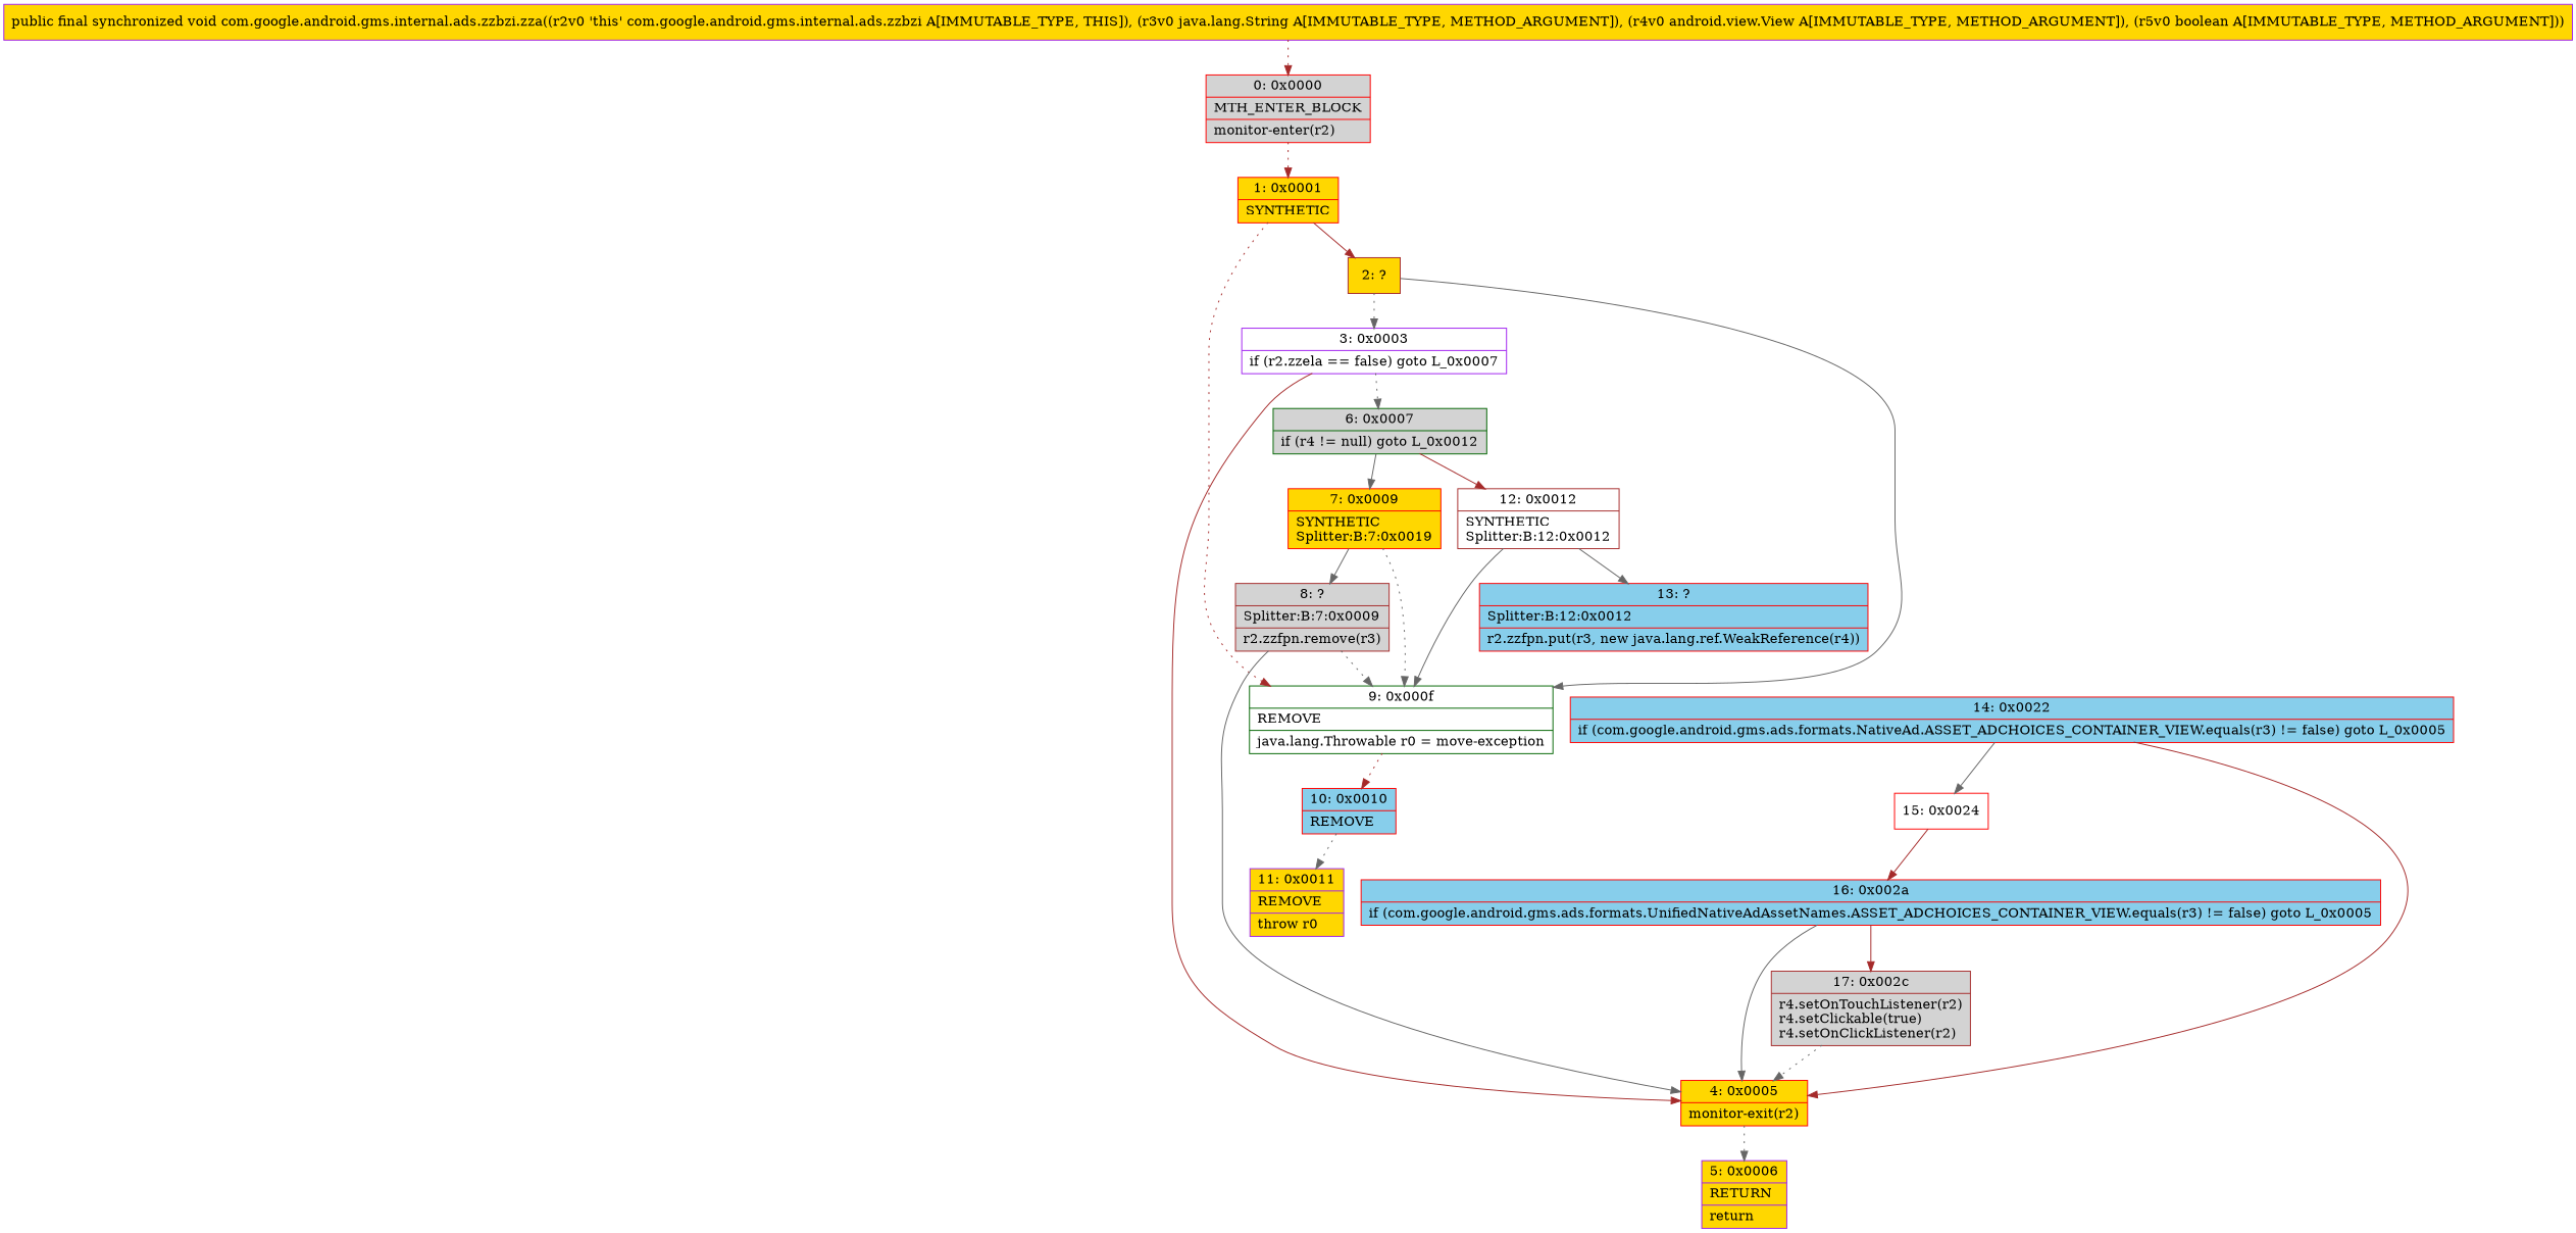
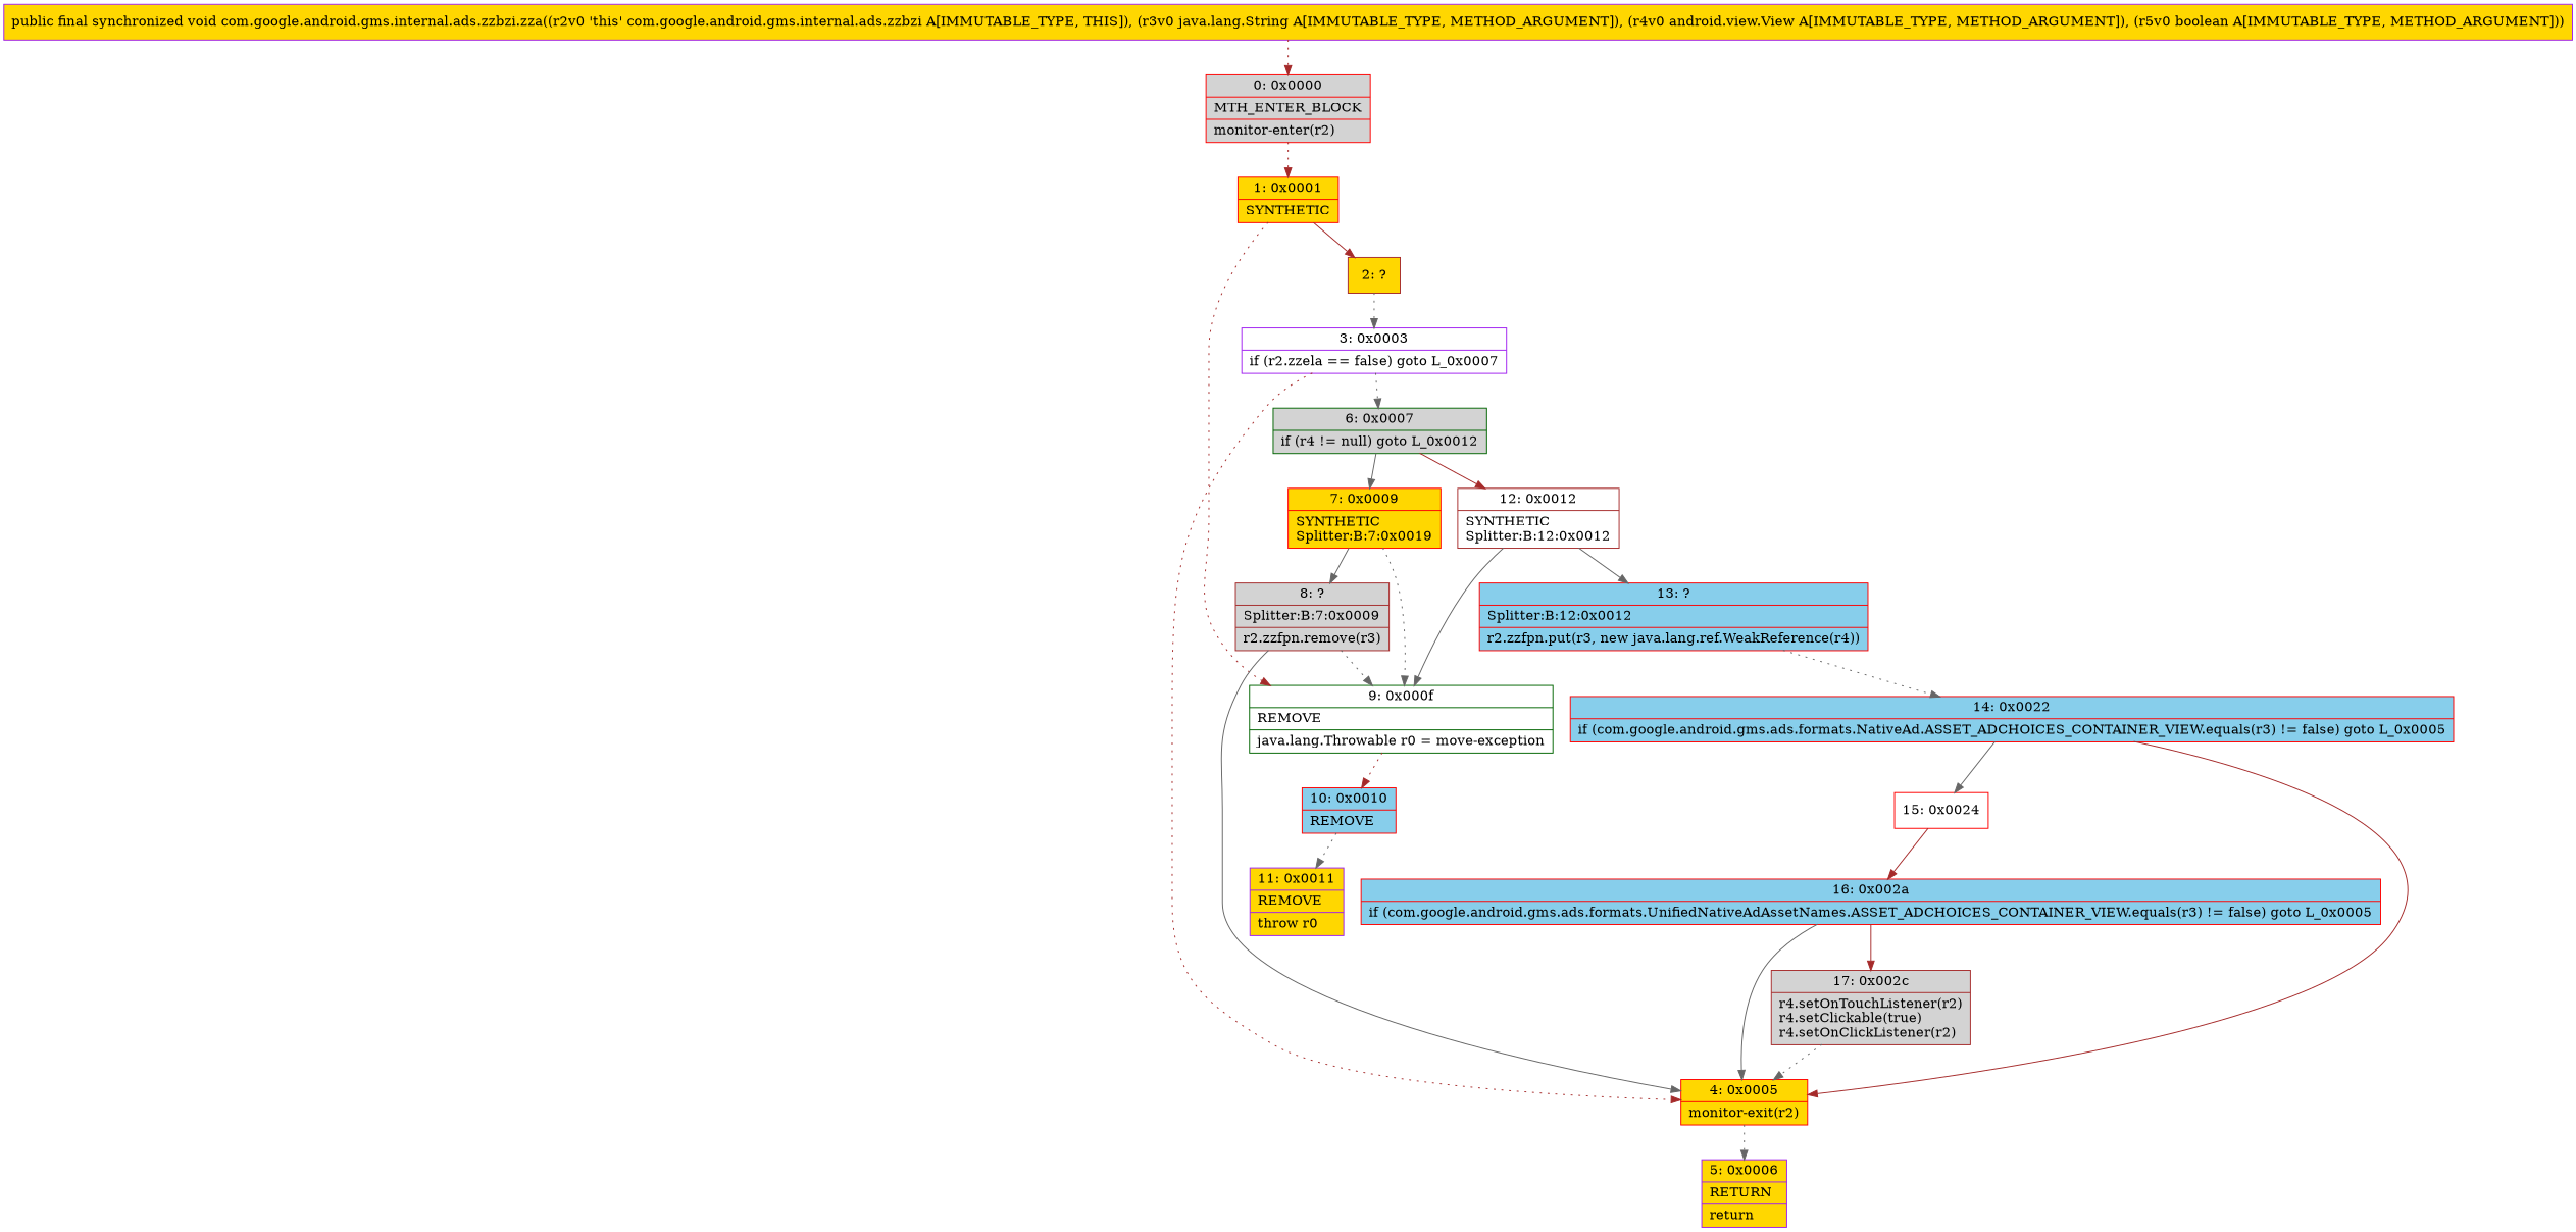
  digraph {
    node [color=red fillcolor=gold shape=record style=filled]
    edge [color=gray40 style=dotted]
    n1 [fillcolor=lightgrey label="{0\:\ 0x0000|MTH_ENTER_BLOCK\l|monitor\-enter(r2)\l}"]
    n2 [label="{1\:\ 0x0001|SYNTHETIC\l}"]
    n3 [color=brown label="{2\:\ ?}"]
    n4 [color=darkgreen fillcolor=white label="{9\:\ 0x000f|REMOVE\l|java.lang.Throwable r0 = move\-exception\l}"]
    n5 [color=purple fillcolor=white label="{3\:\ 0x0003|if (r2.zzela == false) goto L_0x0007\l}"]
    n6 [fillcolor=skyblue label="{10\:\ 0x0010|REMOVE\l}"]
    n7 [label="{4\:\ 0x0005|monitor\-exit(r2)\l}"]
    n8 [color=darkgreen fillcolor=lightgrey label="{6\:\ 0x0007|if (r4 != null) goto L_0x0012\l}"]
    n9 [color=purple label="{5\:\ 0x0006|RETURN\l|return\l}"]
    n10 [label="{7\:\ 0x0009|SYNTHETIC\lSplitter:B:7:0x0019\l}"]
    n11 [color=brown fillcolor=white label="{12\:\ 0x0012|SYNTHETIC\lSplitter:B:12:0x0012\l}"]
    n12 [color=brown fillcolor=lightgrey label="{8\:\ ?|Splitter:B:7:0x0009\l|r2.zzfpn.remove(r3)\l}"]
    n13 [fillcolor=skyblue label="{13\:\ ?|Splitter:B:12:0x0012\l|r2.zzfpn.put(r3, new java.lang.ref.WeakReference(r4))\l}"]
    n14 [color=purple label="{11\:\ 0x0011|REMOVE\l|throw r0\l}"]
    n15 [fillcolor=skyblue label="{14\:\ 0x0022|if (com.google.android.gms.ads.formats.NativeAd.ASSET_ADCHOICES_CONTAINER_VIEW.equals(r3) != false) goto L_0x0005\l}"]
    n16 [fillcolor=white label="{15\:\ 0x0024}"]
    n17 [fillcolor=skyblue label="{16\:\ 0x002a|if (com.google.android.gms.ads.formats.UnifiedNativeAdAssetNames.ASSET_ADCHOICES_CONTAINER_VIEW.equals(r3) != false) goto L_0x0005\l}"]
    n18 [color=brown fillcolor=lightgrey label="{17\:\ 0x002c|r4.setOnTouchListener(r2)\lr4.setClickable(true)\lr4.setOnClickListener(r2)\l}"]
    n19 [color=purple label="{public final synchronized void com.google.android.gms.internal.ads.zzbzi.zza((r2v0 'this' com.google.android.gms.internal.ads.zzbzi A[IMMUTABLE_TYPE, THIS]), (r3v0 java.lang.String A[IMMUTABLE_TYPE, METHOD_ARGUMENT]), (r4v0 android.view.View A[IMMUTABLE_TYPE, METHOD_ARGUMENT]), (r5v0 boolean A[IMMUTABLE_TYPE, METHOD_ARGUMENT])) }"]
    n1 -> n2 [color=brown]
    n2 -> n3 [color=brown style=solid]
    n2 -> n4 [color=brown]
-   n3 -> n4 [style=solid]
    n3 -> n5
    n4 -> n6 [color=brown]
-   n5 -> n7 [color=brown style=solid]
+   n5 -> n7 [color=brown]
    n5 -> n8
    n6 -> n14
    n7 -> n9
    n8 -> n10 [style=solid]
    n8 -> n11 [color=brown style=solid]
    n10 -> n4
    n10 -> n12 [style=solid]
    n11 -> n4 [style=solid]
    n11 -> n13 [style=solid]
    n12 -> n4
    n12 -> n7 [style=solid]
+   n13 -> n15
    n15 -> n7 [color=brown style=solid]
    n15 -> n16 [style=solid]
    n16 -> n17 [color=brown style=solid]
    n17 -> n7 [style=solid]
    n17 -> n18 [color=brown style=solid]
    n18 -> n7
    n19 -> n1 [color=brown]
  }
